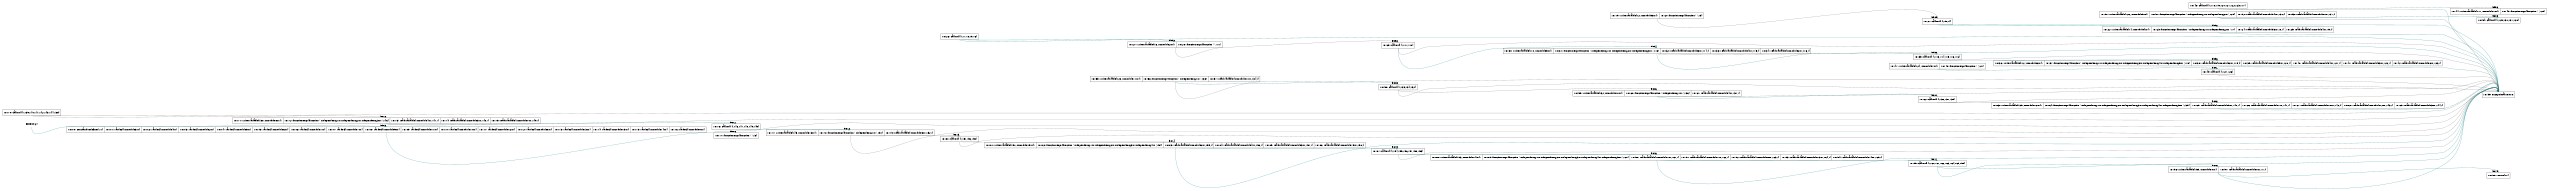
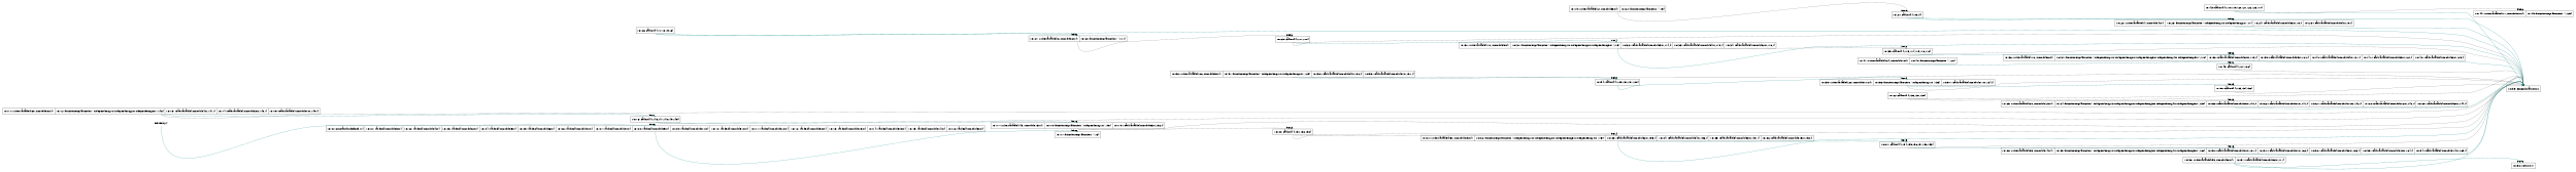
  digraph {
    rankdir=LR
    node [shape=record]
    edge [color=teal headport=n tailport=s]
    n1 [label=BB_entry4 shape=none]
    n2 [label="{18100: constant[undefined,v1]|18101: vardecl['__module3__']|18102: vardecl['__module4__']|18103: vardecl['__module2__']|18104: vardecl['__module5__']|18105: vardecl['__module6__']|18106: vardecl['__module1__']|18107: vardecl['__module7__']|18108: vardecl['__module9__']|18109: vardecl['__module11__']|18110: vardecl['__module10__']|18111: vardecl['__module12__']|18112: vardecl['__module8__']|18113: vardecl['__module13__']|18114: vardecl['__module15__']|18115: vardecl['__module14__']|18116: vardecl['__module0__']}"]
    n3 [label="{18117: function-expr[function ( ),v3]}"]
    n4 [label="{18119: write-variable[v2,'__module3__']*|18120: function-expr[function ( ),v5]}"]
    n5 [label="{18121: call-null [-,v5,v4]}"]
    n6 [label="{18199: exceptional-return}"]
    n7 [label="{18122: write-variable[v4,'__module4__']*|18123: function-expr[function ( __dependency1__ __dependency2__ ),v7]|18124: read-variable['__module3__',v8,-]|18125: read-variable['__module4__',v9,-]}"]
    n8 [label="{18126: call-null [-,v7,v8,v9,v6]}"]
    n9 [label="{18127: write-variable[v6,'__module2__']*|18128: function-expr[function ( ),v11]}"]
    n10 [label="{18129: call-null [-,v11,v10]}"]
    n11 [label="{18130: write-variable[v10,'__module5__']*|18131: function-expr[function ( __dependency1__ __dependency2__ __dependency3__ ),v13]|18132: read-variable['__module3__',v14,-]|18133: read-variable['__module4__',v15,-]|18134: read-variable['__module2__',v16,-]}"]
    n12 [label="{18135: call-null [-,v13,v14,v15,v16,v12]}"]
    n13 [label="{18136: write-variable[v12,'__module6__']*|18137: function-expr[function ( __dependency1__ __dependency2__ __dependency3__ __dependency4__ __dependency5__ ),v18]|18138: read-variable['__module2__',v19,-]|18139: read-variable['__module5__',v20,-]|18140: read-variable['__module4__',v21,-]|18141: read-variable['__module3__',v22,-]|18142: read-variable['__module6__',v23,-]}"]
    n14 [label="{18143: call-null [-,v18,v19,v20,v21,v22,v23,v17]}"]
    n15 [label="{18144: write-variable[v17,'__module1__']*|18145: function-expr[function ( ),v25]}"]
    n16 [label="{18147: write-variable[v24,'__module7__']*|18148: function-expr[function ( ),v27]}"]
    n17 [label="{18149: call-null [-,v27,v26]}"]
    n18 [label="{18150: write-variable[v26,'__module9__']*|18151: function-expr[function ( __dependency1__ __dependency2__ ),v29]|18152: read-variable['__module4__',v30,-]|18153: read-variable['__module7__',v31,-]}"]
    n19 [label="{18154: call-null [-,v29,v30,v31,v28]}"]
    n20 [label="{18155: write-variable[v28,'__module11__']*|18156: function-expr[function ( __dependency1__ ),v33]|18157: read-variable['__module11__',v34,-]}"]
    n21 [label="{18158: call-null [-,v33,v34,v32]}"]
-   n22 [label="{18159: write-variable[v32,'__module10__']*|18160: function-expr[function ( __dependency1__ ),v36]|18161: read-variable['__module4__',v37,-]}"]
    n23 [label="{18162: call-null [-,v36,v37,v35]}"]
    n24 [label="{18163: write-variable[v35,'__module12__']*|18164: function-expr[function ( __dependency1__ __dependency2__ __dependency3__ __dependency4__ __dependency5__ ),v39]|18165: read-variable['__module9__',v40,-]|18166: read-variable['__module7__',v41,-]|18167: read-variable['__module10__',v42,-]|18168: read-variable['__module12__',v43,-]|18169: read-variable['__module3__',v44,-]}"]
-   n25 [label="{18170: call-null [-,v39,v40,v41,v42,v43,v44,v38]}"]
    n26 [label="{18171: write-variable[v38,'__module8__']*|18172: function-expr[function ( __dependency1__ __dependency2__ __dependency3__ ),v46]|18173: read-variable['__module4__',v47,-]|18174: read-variable['__module3__',v48,-]|18175: read-variable['__module7__',v49,-]}"]
    n27 [label="{18176: call-null [-,v46,v47,v48,v49,v45]}"]
    n28 [label="{18177: write-variable[v45,'__module13__']*|18178: function-expr[function ( __dependency1__ ),v51]|18179: read-variable['__module3__',v52,-]}"]
    n29 [label="{18180: call-null [-,v51,v52,v50]}"]
    n30 [label="{18181: write-variable[v50,'__module15__']*|18182: function-expr[function ( __dependency1__ __dependency2__ __dependency3__ __dependency4__ ),v54]|18183: read-variable['__module2__',v55,-]|18184: read-variable['__module4__',v56,-]|18185: read-variable['__module3__',v57,-]|18186: read-variable['__module15__',v58,-]}"]
    n31 [label="{18187: call-null [-,v54,v55,v56,v57,v58,v53]}"]
    n32 [label="{18188: write-variable[v53,'__module14__']*|18189: function-expr[function ( __dependency1__ __dependency2__ __dependency3__ __dependency4__ __dependency5__ ),v60]|18190: read-variable['__module1__',v61,-]|18191: read-variable['__module7__',v62,-]|18192: read-variable['__module8__',v63,-]|18193: read-variable['__module13__',v64,-]|18194: read-variable['__module14__',v65,-]}"]
-   n33 [label="{18195: call-null [-,v60,v61,v62,v63,v64,v65,v59]}"]
    n34 [label="{18196: write-variable[v59,'__module0__']*|18197: read-variable['__module0__',v1,-]}"]
    n35 [label="{18198: return[v1]}"]
    n1 -> n2 [headlabel="    5585"]
    n2 -> n3 [headlabel="      5586"]
    n4 -> n5 [color=gray40 headlabel="      5589"]
    n5 -> n6
    n5 -> n7 [headlabel="      5590"]
    n7 -> n6
    n8 -> n6
    n8 -> n9 [headlabel="      5592"]
    n9 -> n10 [color=gray40 headlabel="      5593"]
    n10 -> n6 [color=gray40]
    n10 -> n11 [headlabel="      5594"]
    n11 -> n6
    n11 -> n12 [color=gray40 headlabel="      5595"]
    n12 -> n6 [color=gray40]
    n12 -> n13 [headlabel="      5596"]
    n13 -> n6
    n14 -> n6
    n14 -> n15 [color=gray40 headlabel="      5598"]
    n16 -> n17 [headlabel="      5601"]
    n17 -> n6 [color=gray40]
    n18 -> n6 [color=gray40]
    n18 -> n19 [headlabel="      5603"]
+   n19 -> n20 [headlabel="      5604"]
    n20 -> n6 [color=gray40]
    n20 -> n21 [headlabel="      5605"]
    n21 -> n6 [color=gray40]
-   n21 -> n22 [color=gray40 headlabel="      5606"]
-   n22 -> n6 [color=gray40]
-   n22 -> n23 [headlabel="      5607"]
    n23 -> n6 [color=gray40]
    n23 -> n24 [color=gray40 headlabel="      5608"]
    n24 -> n6
-   n25 -> n6 [color=gray40]
-   n25 -> n26 [color=gray40 headlabel="      5610"]
    n26 -> n6 [color=gray40]
    n26 -> n27 [headlabel="      5611"]
    n27 -> n6 [color=gray40]
    n27 -> n28 [headlabel="      5612"]
    n28 -> n6 [color=gray40]
    n28 -> n29 [color=gray40 headlabel="      5613"]
    n29 -> n6 [color=gray40]
    n29 -> n30 [color=gray40 headlabel="      5614"]
    n30 -> n6
    n30 -> n31 [headlabel="      5615"]
    n31 -> n6 [color=gray40]
    n31 -> n32 [headlabel="      5616"]
    n32 -> n6
-   n32 -> n33 [headlabel="      5617"]
-   n33 -> n6
-   n33 -> n34 [headlabel="      5618"]
    n34 -> n6
    n34 -> n35 [headlabel="      5619"]
  }
